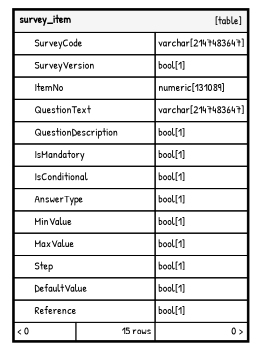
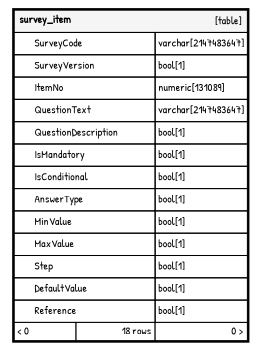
  digraph {
    bgcolor="#ffffff"
    fontname="Patrick Hand"
    fontsize=11
    nodesep=0.18
    rankdir=RL
    ranksep=0.46
    ration=compress
-   n1 [fontname="Patrick Hand" fontsize=11 label=<     <TABLE BORDER="2" CELLBORDER="1" CELLSPACING="0" BGCOLOR="#ffffff">       <TR><TD COLSPAN="4"  BGCOLOR="#f5f5f5"><TABLE BORDER="0" CELLSPACING="0"><TR><TD ALIGN="LEFT"><B>survey_item</B></TD><TD ALIGN="RIGHT">[table]</TD></TR></TABLE></TD></TR>       <TR><TD PORT="SurveyCode" COLSPAN="2" ALIGN="LEFT"><TABLE BORDER="0" CELLSPACING="0" ALIGN="LEFT"><TR ALIGN="LEFT"><TD ALIGN="LEFT" FIXEDSIZE="TRUE" WIDTH="15" HEIGHT="16"></TD><TD ALIGN="LEFT" FIXEDSIZE="TRUE" WIDTH="118" HEIGHT="16">SurveyCode</TD></TR></TABLE></TD><TD PORT="SurveyCode.type" ALIGN="LEFT">varchar[2147483647]</TD></TR>       <TR><TD PORT="SurveyVersion" COLSPAN="2" ALIGN="LEFT"><TABLE BORDER="0" CELLSPACING="0" ALIGN="LEFT"><TR ALIGN="LEFT"><TD ALIGN="LEFT" FIXEDSIZE="TRUE" WIDTH="15" HEIGHT="16"></TD><TD ALIGN="LEFT" FIXEDSIZE="TRUE" WIDTH="118" HEIGHT="16">SurveyVersion</TD></TR></TABLE></TD><TD PORT="SurveyVersion.type" ALIGN="LEFT">bool[1]</TD></TR>       <TR><TD PORT="ItemNo" COLSPAN="2" ALIGN="LEFT"><TABLE BORDER="0" CELLSPACING="0" ALIGN="LEFT"><TR ALIGN="LEFT"><TD ALIGN="LEFT" FIXEDSIZE="TRUE" WIDTH="15" HEIGHT="16"></TD><TD ALIGN="LEFT" FIXEDSIZE="TRUE" WIDTH="118" HEIGHT="16">ItemNo</TD></TR></TABLE></TD><TD PORT="ItemNo.type" ALIGN="LEFT">numeric[131089]</TD></TR>       <TR><TD PORT="QuestionText" COLSPAN="2" ALIGN="LEFT"><TABLE BORDER="0" CELLSPACING="0" ALIGN="LEFT"><TR ALIGN="LEFT"><TD ALIGN="LEFT" FIXEDSIZE="TRUE" WIDTH="15" HEIGHT="16"></TD><TD ALIGN="LEFT" FIXEDSIZE="TRUE" WIDTH="118" HEIGHT="16">QuestionText</TD></TR></TABLE></TD><TD PORT="QuestionText.type" ALIGN="LEFT">varchar[2147483647]</TD></TR>       <TR><TD PORT="QuestionDescription" COLSPAN="2" ALIGN="LEFT"><TABLE BORDER="0" CELLSPACING="0" ALIGN="LEFT"><TR ALIGN="LEFT"><TD ALIGN="LEFT" FIXEDSIZE="TRUE" WIDTH="15" HEIGHT="16"></TD><TD ALIGN="LEFT" FIXEDSIZE="TRUE" WIDTH="118" HEIGHT="16">QuestionDescription</TD></TR></TABLE></TD><TD PORT="QuestionDescription.type" ALIGN="LEFT">bool[1]</TD></TR>       <TR><TD PORT="IsMandatory" COLSPAN="2" ALIGN="LEFT"><TABLE BORDER="0" CELLSPACING="0" ALIGN="LEFT"><TR ALIGN="LEFT"><TD ALIGN="LEFT" FIXEDSIZE="TRUE" WIDTH="15" HEIGHT="16"></TD><TD ALIGN="LEFT" FIXEDSIZE="TRUE" WIDTH="118" HEIGHT="16">IsMandatory</TD></TR></TABLE></TD><TD PORT="IsMandatory.type" ALIGN="LEFT">bool[1]</TD></TR>       <TR><TD PORT="IsConditional" COLSPAN="2" ALIGN="LEFT"><TABLE BORDER="0" CELLSPACING="0" ALIGN="LEFT"><TR ALIGN="LEFT"><TD ALIGN="LEFT" FIXEDSIZE="TRUE" WIDTH="15" HEIGHT="16"></TD><TD ALIGN="LEFT" FIXEDSIZE="TRUE" WIDTH="118" HEIGHT="16">IsConditional</TD></TR></TABLE></TD><TD PORT="IsConditional.type" ALIGN="LEFT">bool[1]</TD></TR>       <TR><TD PORT="AnswerType" COLSPAN="2" ALIGN="LEFT"><TABLE BORDER="0" CELLSPACING="0" ALIGN="LEFT"><TR ALIGN="LEFT"><TD ALIGN="LEFT" FIXEDSIZE="TRUE" WIDTH="15" HEIGHT="16"></TD><TD ALIGN="LEFT" FIXEDSIZE="TRUE" WIDTH="118" HEIGHT="16">AnswerType</TD></TR></TABLE></TD><TD PORT="AnswerType.type" ALIGN="LEFT">bool[1]</TD></TR>       <TR><TD PORT="MinValue" COLSPAN="2" ALIGN="LEFT"><TABLE BORDER="0" CELLSPACING="0" ALIGN="LEFT"><TR ALIGN="LEFT"><TD ALIGN="LEFT" FIXEDSIZE="TRUE" WIDTH="15" HEIGHT="16"></TD><TD ALIGN="LEFT" FIXEDSIZE="TRUE" WIDTH="118" HEIGHT="16">MinValue</TD></TR></TABLE></TD><TD PORT="MinValue.type" ALIGN="LEFT">bool[1]</TD></TR>       <TR><TD PORT="MaxValue" COLSPAN="2" ALIGN="LEFT"><TABLE BORDER="0" CELLSPACING="0" ALIGN="LEFT"><TR ALIGN="LEFT"><TD ALIGN="LEFT" FIXEDSIZE="TRUE" WIDTH="15" HEIGHT="16"></TD><TD ALIGN="LEFT" FIXEDSIZE="TRUE" WIDTH="118" HEIGHT="16">MaxValue</TD></TR></TABLE></TD><TD PORT="MaxValue.type" ALIGN="LEFT">bool[1]</TD></TR>       <TR><TD PORT="Step" COLSPAN="2" ALIGN="LEFT"><TABLE BORDER="0" CELLSPACING="0" ALIGN="LEFT"><TR ALIGN="LEFT"><TD ALIGN="LEFT" FIXEDSIZE="TRUE" WIDTH="15" HEIGHT="16"></TD><TD ALIGN="LEFT" FIXEDSIZE="TRUE" WIDTH="118" HEIGHT="16">Step</TD></TR></TABLE></TD><TD PORT="Step.type" ALIGN="LEFT">bool[1]</TD></TR>       <TR><TD PORT="DefaultValue" COLSPAN="2" ALIGN="LEFT"><TABLE BORDER="0" CELLSPACING="0" ALIGN="LEFT"><TR ALIGN="LEFT"><TD ALIGN="LEFT" FIXEDSIZE="TRUE" WIDTH="15" HEIGHT="16"></TD><TD ALIGN="LEFT" FIXEDSIZE="TRUE" WIDTH="118" HEIGHT="16">DefaultValue</TD></TR></TABLE></TD><TD PORT="DefaultValue.type" ALIGN="LEFT">bool[1]</TD></TR>       <TR><TD PORT="Reference" COLSPAN="2" ALIGN="LEFT"><TABLE BORDER="0" CELLSPACING="0" ALIGN="LEFT"><TR ALIGN="LEFT"><TD ALIGN="LEFT" FIXEDSIZE="TRUE" WIDTH="15" HEIGHT="16"></TD><TD ALIGN="LEFT" FIXEDSIZE="TRUE" WIDTH="118" HEIGHT="16">Reference</TD></TR></TABLE></TD><TD PORT="Reference.type" ALIGN="LEFT">bool[1]</TD></TR>       <TR><TD ALIGN="LEFT" BGCOLOR="#ffffff">&lt; 0</TD><TD ALIGN="RIGHT" BGCOLOR="#ffffff">15 rows</TD><TD ALIGN="RIGHT" BGCOLOR="#ffffff">0 &gt;</TD></TR>     </TABLE>> shape=plaintext]
+   n1 [fontname="Patrick Hand" fontsize=11 label=<     <TABLE BORDER="2" CELLBORDER="1" CELLSPACING="0" BGCOLOR="#ffffff">       <TR><TD COLSPAN="4"  BGCOLOR="#f5f5f5"><TABLE BORDER="0" CELLSPACING="0"><TR><TD ALIGN="LEFT"><B>survey_item</B></TD><TD ALIGN="RIGHT">[table]</TD></TR></TABLE></TD></TR>       <TR><TD PORT="SurveyCode" COLSPAN="2" ALIGN="LEFT"><TABLE BORDER="0" CELLSPACING="0" ALIGN="LEFT"><TR ALIGN="LEFT"><TD ALIGN="LEFT" FIXEDSIZE="TRUE" WIDTH="15" HEIGHT="16"></TD><TD ALIGN="LEFT" FIXEDSIZE="TRUE" WIDTH="118" HEIGHT="16">SurveyCode</TD></TR></TABLE></TD><TD PORT="SurveyCode.type" ALIGN="LEFT">varchar[2147483647]</TD></TR>       <TR><TD PORT="SurveyVersion" COLSPAN="2" ALIGN="LEFT"><TABLE BORDER="0" CELLSPACING="0" ALIGN="LEFT"><TR ALIGN="LEFT"><TD ALIGN="LEFT" FIXEDSIZE="TRUE" WIDTH="15" HEIGHT="16"></TD><TD ALIGN="LEFT" FIXEDSIZE="TRUE" WIDTH="118" HEIGHT="16">SurveyVersion</TD></TR></TABLE></TD><TD PORT="SurveyVersion.type" ALIGN="LEFT">bool[1]</TD></TR>       <TR><TD PORT="ItemNo" COLSPAN="2" ALIGN="LEFT"><TABLE BORDER="0" CELLSPACING="0" ALIGN="LEFT"><TR ALIGN="LEFT"><TD ALIGN="LEFT" FIXEDSIZE="TRUE" WIDTH="15" HEIGHT="16"></TD><TD ALIGN="LEFT" FIXEDSIZE="TRUE" WIDTH="118" HEIGHT="16">ItemNo</TD></TR></TABLE></TD><TD PORT="ItemNo.type" ALIGN="LEFT">numeric[131089]</TD></TR>       <TR><TD PORT="QuestionText" COLSPAN="2" ALIGN="LEFT"><TABLE BORDER="0" CELLSPACING="0" ALIGN="LEFT"><TR ALIGN="LEFT"><TD ALIGN="LEFT" FIXEDSIZE="TRUE" WIDTH="15" HEIGHT="16"></TD><TD ALIGN="LEFT" FIXEDSIZE="TRUE" WIDTH="118" HEIGHT="16">QuestionText</TD></TR></TABLE></TD><TD PORT="QuestionText.type" ALIGN="LEFT">varchar[2147483647]</TD></TR>       <TR><TD PORT="QuestionDescription" COLSPAN="2" ALIGN="LEFT"><TABLE BORDER="0" CELLSPACING="0" ALIGN="LEFT"><TR ALIGN="LEFT"><TD ALIGN="LEFT" FIXEDSIZE="TRUE" WIDTH="15" HEIGHT="16"></TD><TD ALIGN="LEFT" FIXEDSIZE="TRUE" WIDTH="118" HEIGHT="16">QuestionDescription</TD></TR></TABLE></TD><TD PORT="QuestionDescription.type" ALIGN="LEFT">bool[1]</TD></TR>       <TR><TD PORT="IsMandatory" COLSPAN="2" ALIGN="LEFT"><TABLE BORDER="0" CELLSPACING="0" ALIGN="LEFT"><TR ALIGN="LEFT"><TD ALIGN="LEFT" FIXEDSIZE="TRUE" WIDTH="15" HEIGHT="16"></TD><TD ALIGN="LEFT" FIXEDSIZE="TRUE" WIDTH="118" HEIGHT="16">IsMandatory</TD></TR></TABLE></TD><TD PORT="IsMandatory.type" ALIGN="LEFT">bool[1]</TD></TR>       <TR><TD PORT="IsConditional" COLSPAN="2" ALIGN="LEFT"><TABLE BORDER="0" CELLSPACING="0" ALIGN="LEFT"><TR ALIGN="LEFT"><TD ALIGN="LEFT" FIXEDSIZE="TRUE" WIDTH="15" HEIGHT="16"></TD><TD ALIGN="LEFT" FIXEDSIZE="TRUE" WIDTH="118" HEIGHT="16">IsConditional</TD></TR></TABLE></TD><TD PORT="IsConditional.type" ALIGN="LEFT">bool[1]</TD></TR>       <TR><TD PORT="AnswerType" COLSPAN="2" ALIGN="LEFT"><TABLE BORDER="0" CELLSPACING="0" ALIGN="LEFT"><TR ALIGN="LEFT"><TD ALIGN="LEFT" FIXEDSIZE="TRUE" WIDTH="15" HEIGHT="16"></TD><TD ALIGN="LEFT" FIXEDSIZE="TRUE" WIDTH="118" HEIGHT="16">AnswerType</TD></TR></TABLE></TD><TD PORT="AnswerType.type" ALIGN="LEFT">bool[1]</TD></TR>       <TR><TD PORT="MinValue" COLSPAN="2" ALIGN="LEFT"><TABLE BORDER="0" CELLSPACING="0" ALIGN="LEFT"><TR ALIGN="LEFT"><TD ALIGN="LEFT" FIXEDSIZE="TRUE" WIDTH="15" HEIGHT="16"></TD><TD ALIGN="LEFT" FIXEDSIZE="TRUE" WIDTH="118" HEIGHT="16">MinValue</TD></TR></TABLE></TD><TD PORT="MinValue.type" ALIGN="LEFT">bool[1]</TD></TR>       <TR><TD PORT="MaxValue" COLSPAN="2" ALIGN="LEFT"><TABLE BORDER="0" CELLSPACING="0" ALIGN="LEFT"><TR ALIGN="LEFT"><TD ALIGN="LEFT" FIXEDSIZE="TRUE" WIDTH="15" HEIGHT="16"></TD><TD ALIGN="LEFT" FIXEDSIZE="TRUE" WIDTH="118" HEIGHT="16">MaxValue</TD></TR></TABLE></TD><TD PORT="MaxValue.type" ALIGN="LEFT">bool[1]</TD></TR>       <TR><TD PORT="Step" COLSPAN="2" ALIGN="LEFT"><TABLE BORDER="0" CELLSPACING="0" ALIGN="LEFT"><TR ALIGN="LEFT"><TD ALIGN="LEFT" FIXEDSIZE="TRUE" WIDTH="15" HEIGHT="16"></TD><TD ALIGN="LEFT" FIXEDSIZE="TRUE" WIDTH="118" HEIGHT="16">Step</TD></TR></TABLE></TD><TD PORT="Step.type" ALIGN="LEFT">bool[1]</TD></TR>       <TR><TD PORT="DefaultValue" COLSPAN="2" ALIGN="LEFT"><TABLE BORDER="0" CELLSPACING="0" ALIGN="LEFT"><TR ALIGN="LEFT"><TD ALIGN="LEFT" FIXEDSIZE="TRUE" WIDTH="15" HEIGHT="16"></TD><TD ALIGN="LEFT" FIXEDSIZE="TRUE" WIDTH="118" HEIGHT="16">DefaultValue</TD></TR></TABLE></TD><TD PORT="DefaultValue.type" ALIGN="LEFT">bool[1]</TD></TR>       <TR><TD PORT="Reference" COLSPAN="2" ALIGN="LEFT"><TABLE BORDER="0" CELLSPACING="0" ALIGN="LEFT"><TR ALIGN="LEFT"><TD ALIGN="LEFT" FIXEDSIZE="TRUE" WIDTH="15" HEIGHT="16"></TD><TD ALIGN="LEFT" FIXEDSIZE="TRUE" WIDTH="118" HEIGHT="16">Reference</TD></TR></TABLE></TD><TD PORT="Reference.type" ALIGN="LEFT">bool[1]</TD></TR>       <TR><TD ALIGN="LEFT" BGCOLOR="#ffffff">&lt; 0</TD><TD ALIGN="RIGHT" BGCOLOR="#ffffff">18 rows</TD><TD ALIGN="RIGHT" BGCOLOR="#ffffff">0 &gt;</TD></TR>     </TABLE>> shape=plaintext]
  }
